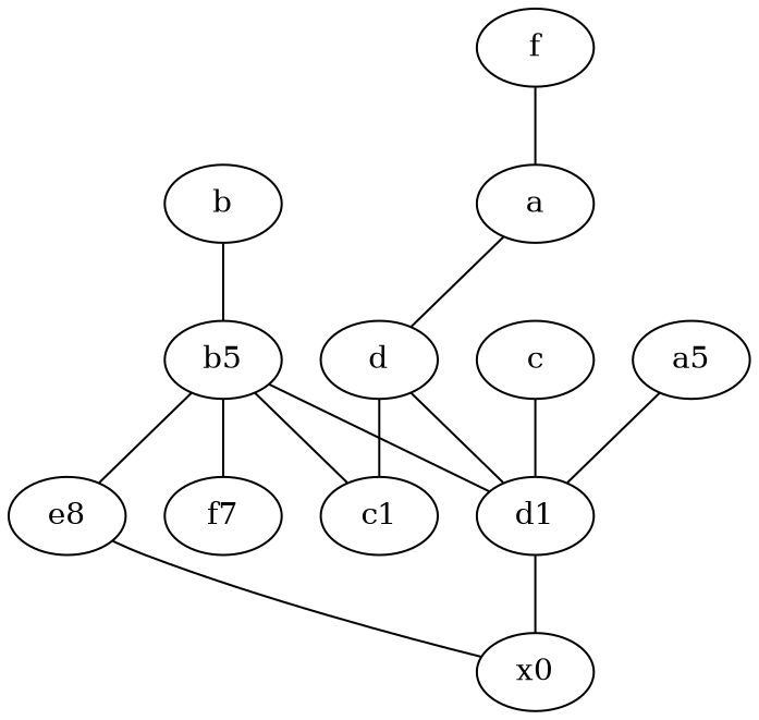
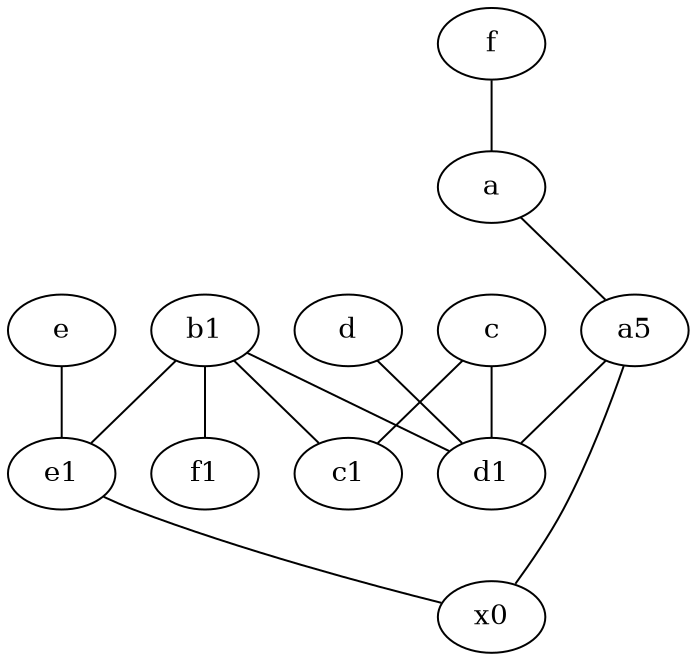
  graph {
    node [labelfontsize=50]
-   b1 [label=b5]
-   f1 [label=f7]
+   b1
+   f1
    d1
    c1
-   e1 [label=e8]
-   b
+   e1
+   e
    x0
    n9 [label=a5]
    a
    d
    c
    f
    b1 -- f1
    b1 -- d1
    b1 -- c1
    b1 -- e1
    e1 -- x0
-   b -- b1
+   e -- e1
    n9 -- d1
-   d1 -- x0
-   a -- d
+   n9 -- x0
+   a -- n9
    d -- d1
    c -- d1
-   d -- c1
+   c -- c1
    f -- a
  }
